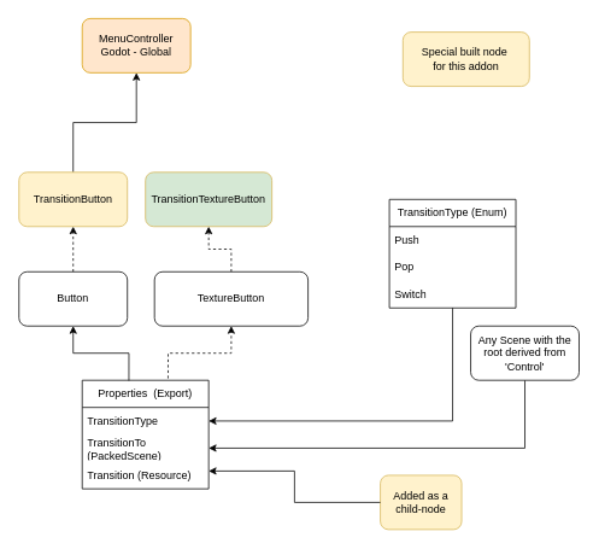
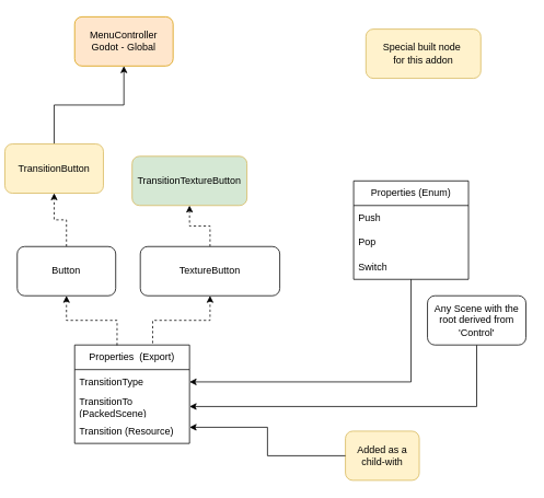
  <mxCell id="0" />
  <mxCell id="1" parent="0" />
  <mxCell id="2" value="&lt;div&gt;MenuController&lt;/div&gt;&lt;div&gt;Godot - Global&lt;br&gt;&lt;/div&gt;" style="rounded=1;whiteSpace=wrap;html=1;fillColor=#ffe6cc;strokeColor=#d79b00;" parent="1" vertex="1"><mxGeometry x="90" y="20" width="120" height="60" as="geometry" /></mxCell>
  <mxCell id="3" style="edgeStyle=orthogonalEdgeStyle;rounded=0;orthogonalLoop=1;jettySize=auto;html=1;entryX=0.5;entryY=1;entryDx=0;entryDy=0;dashed=1;" parent="1" source="4" target="8" edge="1"><mxGeometry relative="1" as="geometry" /></mxCell>
  <mxCell id="4" value="&lt;div&gt;Button&lt;/div&gt;" style="rounded=1;whiteSpace=wrap;html=1;" parent="1" vertex="1"><mxGeometry x="20" y="300" width="120" height="60" as="geometry" /></mxCell>
  <mxCell id="5" style="edgeStyle=orthogonalEdgeStyle;rounded=0;orthogonalLoop=1;jettySize=auto;html=1;dashed=1;" parent="1" source="6" target="9" edge="1"><mxGeometry relative="1" as="geometry" /></mxCell>
  <mxCell id="6" value="TextureButton" style="rounded=1;whiteSpace=wrap;html=1;" parent="1" vertex="1"><mxGeometry x="170" y="300" width="170" height="60" as="geometry" /></mxCell>
  <mxCell id="7" style="edgeStyle=orthogonalEdgeStyle;rounded=0;orthogonalLoop=1;jettySize=auto;html=1;entryX=0.5;entryY=1;entryDx=0;entryDy=0;" parent="1" source="8" target="2" edge="1"><mxGeometry relative="1" as="geometry" /></mxCell>
- <mxCell id="8" value="TransitionButton" style="rounded=1;whiteSpace=wrap;html=1;fillColor=#fff2cc;strokeColor=#d6b656;" parent="1" vertex="1"><mxGeometry x="20" y="190" width="120" height="60" as="geometry" /></mxCell>
+ <mxCell id="8" value="TransitionButton" style="rounded=1;whiteSpace=wrap;html=1;fillColor=#fff2cc;strokeColor=#d6b656;" parent="1" vertex="1"><mxGeometry x="5" y="175" width="120" height="60" as="geometry" /></mxCell>
  <mxCell id="9" value="TransitionTextureButton" style="rounded=1;whiteSpace=wrap;html=1;fillColor=#d5e8d4;strokeColor=#d6b656;" parent="1" vertex="1"><mxGeometry x="160" y="190" width="140" height="60" as="geometry" /></mxCell>
  <mxCell id="10" value="Properties&amp;nbsp; (Export)" style="swimlane;fontStyle=0;childLayout=stackLayout;horizontal=1;startSize=30;horizontalStack=0;resizeParent=1;resizeParentMax=0;resizeLast=0;collapsible=1;marginBottom=0;whiteSpace=wrap;html=1;" parent="1" vertex="1"><mxGeometry x="90" y="420" width="140" height="120" as="geometry" /></mxCell>
  <mxCell id="11" value="TransitionType" style="text;strokeColor=none;fillColor=none;align=left;verticalAlign=middle;spacingLeft=4;spacingRight=4;overflow=hidden;points=[[0,0.5],[1,0.5]];portConstraint=eastwest;rotatable=0;whiteSpace=wrap;html=1;" parent="10" vertex="1"><mxGeometry y="30" width="140" height="30" as="geometry" /></mxCell>
  <mxCell id="12" value="TransitionTo (PackedScene)" style="text;strokeColor=none;fillColor=none;align=left;verticalAlign=middle;spacingLeft=4;spacingRight=4;overflow=hidden;points=[[0,0.5],[1,0.5]];portConstraint=eastwest;rotatable=0;whiteSpace=wrap;html=1;" parent="10" vertex="1"><mxGeometry y="60" width="140" height="30" as="geometry" /></mxCell>
  <mxCell id="13" value="Transition (Resource)" style="text;strokeColor=none;fillColor=none;align=left;verticalAlign=middle;spacingLeft=4;spacingRight=4;overflow=hidden;points=[[0,0.5],[1,0.5]];portConstraint=eastwest;rotatable=0;whiteSpace=wrap;html=1;" parent="10" vertex="1"><mxGeometry y="90" width="140" height="30" as="geometry" /></mxCell>
- <mxCell id="14" style="edgeStyle=orthogonalEdgeStyle;rounded=0;orthogonalLoop=1;jettySize=auto;html=1;entryX=0.5;entryY=1;entryDx=0;entryDy=0;dashed=0;exitX=0.369;exitY=0.003;exitDx=0;exitDy=0;exitPerimeter=0;" parent="1" source="10" target="4" edge="1"><mxGeometry relative="1" as="geometry"><mxPoint x="100" y="390" as="sourcePoint" /><mxPoint x="100" y="340" as="targetPoint" /></mxGeometry></mxCell>
+ <mxCell id="14" style="edgeStyle=orthogonalEdgeStyle;rounded=0;orthogonalLoop=1;jettySize=auto;html=1;entryX=0.5;entryY=1;entryDx=0;entryDy=0;dashed=1;exitX=0.369;exitY=0.003;exitDx=0;exitDy=0;exitPerimeter=0;" parent="1" source="10" target="4" edge="1"><mxGeometry relative="1" as="geometry"><mxPoint x="100" y="390" as="sourcePoint" /><mxPoint x="100" y="340" as="targetPoint" /></mxGeometry></mxCell>
  <mxCell id="15" style="edgeStyle=orthogonalEdgeStyle;rounded=0;orthogonalLoop=1;jettySize=auto;html=1;entryX=0.5;entryY=1;entryDx=0;entryDy=0;dashed=1;exitX=0.679;exitY=-0.018;exitDx=0;exitDy=0;exitPerimeter=0;" parent="1" source="10" target="6" edge="1"><mxGeometry relative="1" as="geometry"><mxPoint x="200" y="380" as="sourcePoint" /><mxPoint x="200" y="330" as="targetPoint" /></mxGeometry></mxCell>
  <mxCell id="16" style="edgeStyle=orthogonalEdgeStyle;rounded=0;orthogonalLoop=1;jettySize=auto;html=1;" parent="1" source="17" target="11" edge="1"><mxGeometry relative="1" as="geometry" /></mxCell>
- <mxCell id="17" value="TransitionType (Enum)" style="swimlane;fontStyle=0;childLayout=stackLayout;horizontal=1;startSize=30;horizontalStack=0;resizeParent=1;resizeParentMax=0;resizeLast=0;collapsible=1;marginBottom=0;whiteSpace=wrap;html=1;" parent="1" vertex="1"><mxGeometry x="430" y="220" width="140" height="120" as="geometry" /></mxCell>
+ <mxCell id="17" value="Properties (Enum)" style="swimlane;fontStyle=0;childLayout=stackLayout;horizontal=1;startSize=30;horizontalStack=0;resizeParent=1;resizeParentMax=0;resizeLast=0;collapsible=1;marginBottom=0;whiteSpace=wrap;html=1;" parent="1" vertex="1"><mxGeometry x="430" y="220" width="140" height="120" as="geometry" /></mxCell>
  <mxCell id="18" value="&lt;div&gt;Push&lt;/div&gt;" style="text;strokeColor=none;fillColor=none;align=left;verticalAlign=middle;spacingLeft=4;spacingRight=4;overflow=hidden;points=[[0,0.5],[1,0.5]];portConstraint=eastwest;rotatable=0;whiteSpace=wrap;html=1;" parent="17" vertex="1"><mxGeometry y="30" width="140" height="30" as="geometry" /></mxCell>
  <mxCell id="19" value="Pop" style="text;strokeColor=none;fillColor=none;align=left;verticalAlign=middle;spacingLeft=4;spacingRight=4;overflow=hidden;points=[[0,0.5],[1,0.5]];portConstraint=eastwest;rotatable=0;whiteSpace=wrap;html=1;" parent="17" vertex="1"><mxGeometry y="60" width="140" height="30" as="geometry" /></mxCell>
  <mxCell id="20" value="Switch" style="text;strokeColor=none;fillColor=none;align=left;verticalAlign=middle;spacingLeft=4;spacingRight=4;overflow=hidden;points=[[0,0.5],[1,0.5]];portConstraint=eastwest;rotatable=0;whiteSpace=wrap;html=1;" parent="17" vertex="1"><mxGeometry y="90" width="140" height="30" as="geometry" /></mxCell>
  <mxCell id="21" style="edgeStyle=orthogonalEdgeStyle;rounded=0;orthogonalLoop=1;jettySize=auto;html=1;" parent="1" source="22" target="12" edge="1"><mxGeometry relative="1" as="geometry" /></mxCell>
  <mxCell id="22" value="Any Scene with the root derived from 'Control'" style="rounded=1;whiteSpace=wrap;html=1;" parent="1" vertex="1"><mxGeometry x="520" y="360" width="120" height="60" as="geometry" /></mxCell>
  <mxCell id="23" value="&lt;div&gt;Special built node&amp;nbsp;&lt;/div&gt;&lt;div&gt;for this addon&lt;/div&gt;" style="rounded=1;whiteSpace=wrap;html=1;fillColor=#fff2cc;strokeColor=#d6b656;" parent="1" vertex="1"><mxGeometry x="445" y="35" width="140" height="60" as="geometry" /></mxCell>
- <mxCell id="24" value="Added as a child-node" style="rounded=1;whiteSpace=wrap;html=1;fillColor=#fff2cc;strokeColor=#d6b656;" vertex="1" parent="1"><mxGeometry x="420" y="525" width="90" height="60" as="geometry" /></mxCell>
+ <mxCell id="24" value="Added as a child-with" style="rounded=1;whiteSpace=wrap;html=1;fillColor=#fff2cc;strokeColor=#d6b656;" vertex="1" parent="1"><mxGeometry x="420" y="525" width="90" height="60" as="geometry" /></mxCell>
  <mxCell id="25" style="edgeStyle=orthogonalEdgeStyle;rounded=0;orthogonalLoop=1;jettySize=auto;html=1;entryX=1;entryY=0.344;entryDx=0;entryDy=0;entryPerimeter=0;" edge="1" parent="1" source="24" target="13"><mxGeometry relative="1" as="geometry" /></mxCell>
